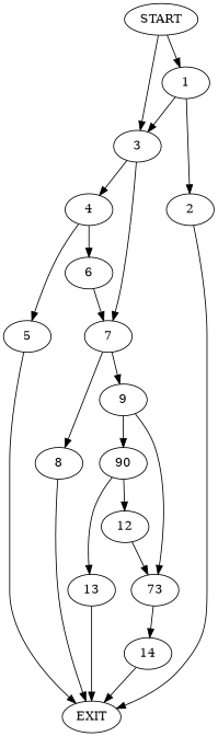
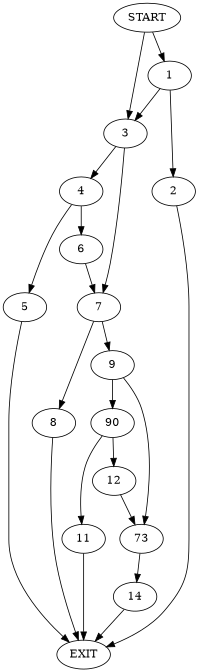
  digraph {
    n1 [label=START]
    1
    3
    2
    4
    7
    n7 [label=EXIT]
    5
    6
    8
    9
    n12 [label=90]
    n13 [label=73]
-   11 [label=13]
+   11
    12
    14
    n1 -> 1
    n1 -> 3
    1 -> 3
    1 -> 2
    3 -> 4
    3 -> 7
    2 -> n7
    4 -> 5
    4 -> 6
    7 -> 8
    7 -> 9
    5 -> n7
    6 -> 7
    8 -> n7
    9 -> n12
    9 -> n13
    n12 -> 11
    n12 -> 12
    n13 -> 14
    11 -> n7
    12 -> n13
    14 -> n7
  }
